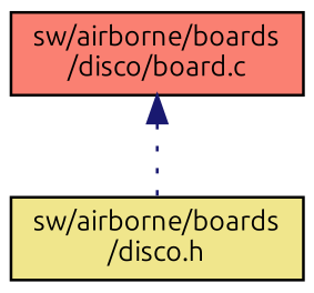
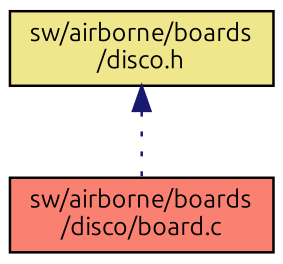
  digraph {
    fontname=Ubuntu
    node [color=black fontname=Ubuntu fontsize=10 shape=record style=filled]
    n1 [fillcolor=khaki fontcolor=black height=0.2 label="sw/airborne/boards\l/disco.h" width=0.4]
    n2 [fillcolor=salmon height=0.2 label="sw/airborne/boards\l/disco/board.c" width=0.4]
-   n2 -> n1 [color=midnightblue dir=back fontname=Ubuntu fontsize=10 labelfontname=FreeSans labelfontsize=10 style=dotted]
+   n1 -> n2 [color=midnightblue dir=back fontname=Ubuntu fontsize=10 labelfontname=FreeSans labelfontsize=10 style=dotted]
  }
